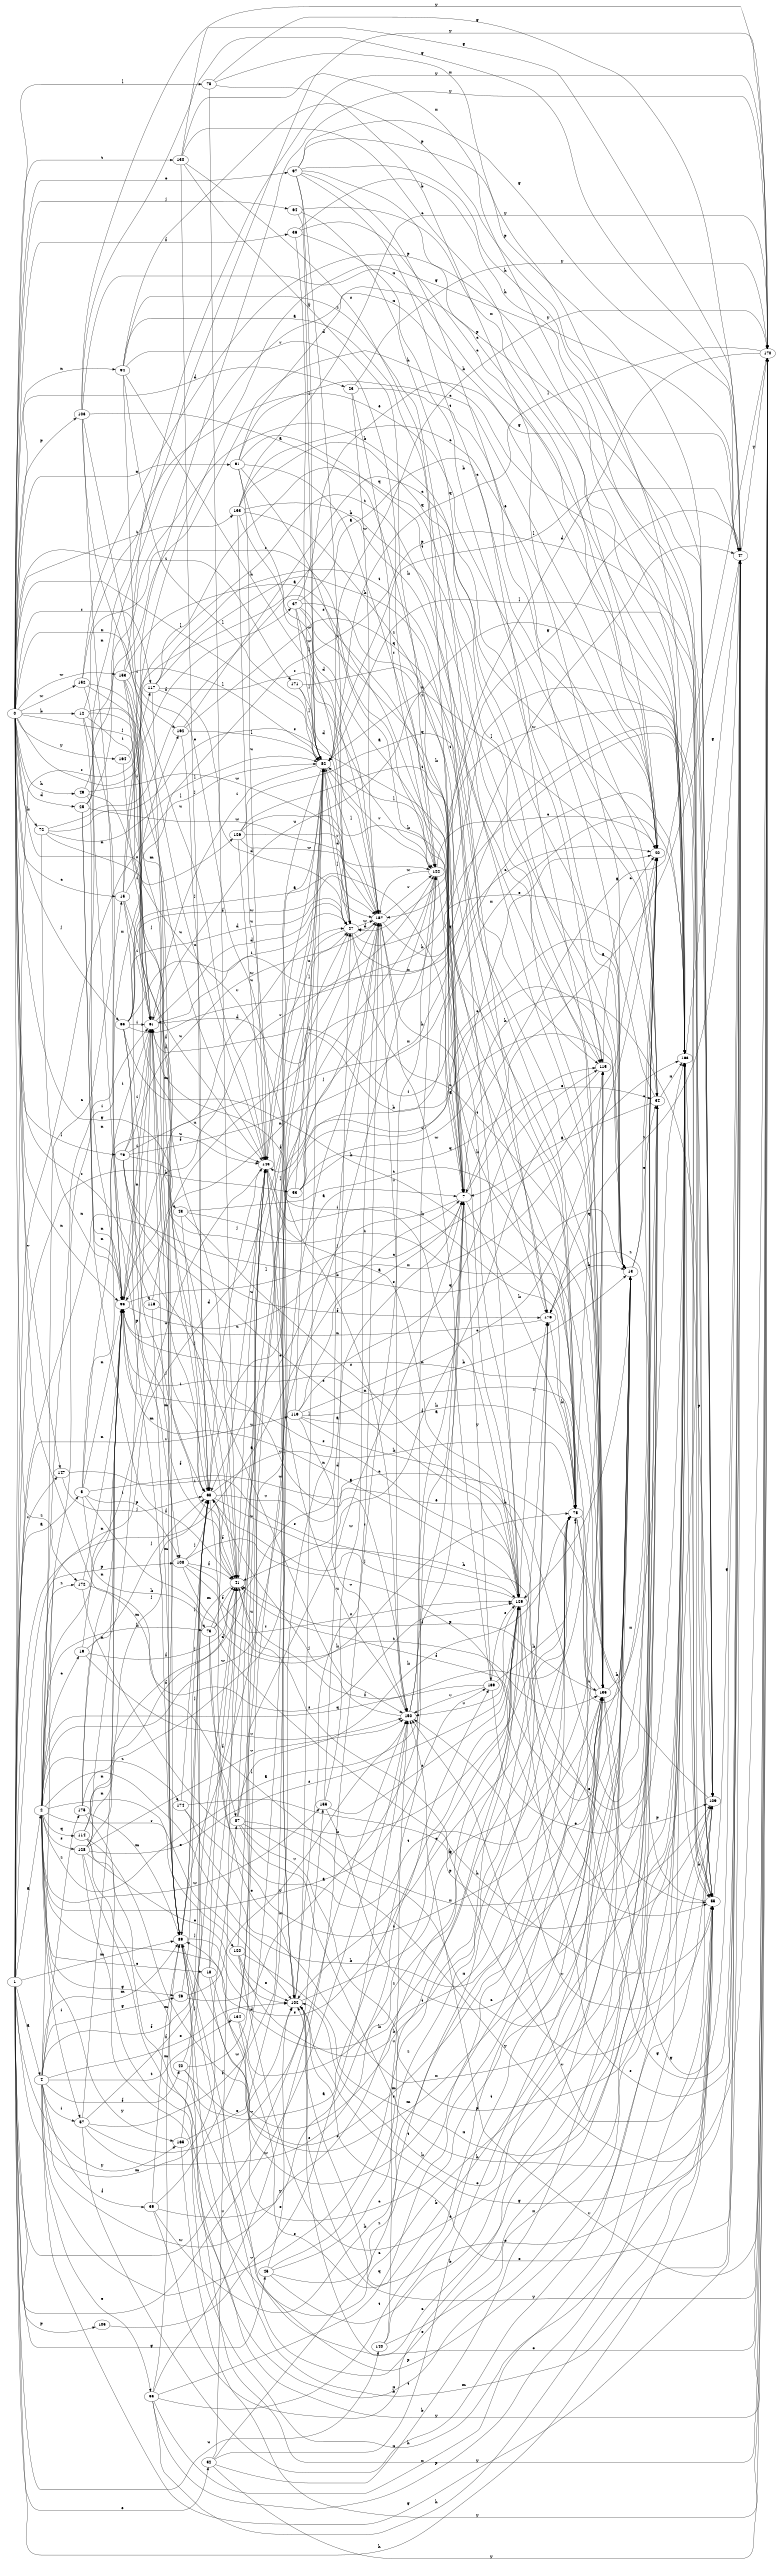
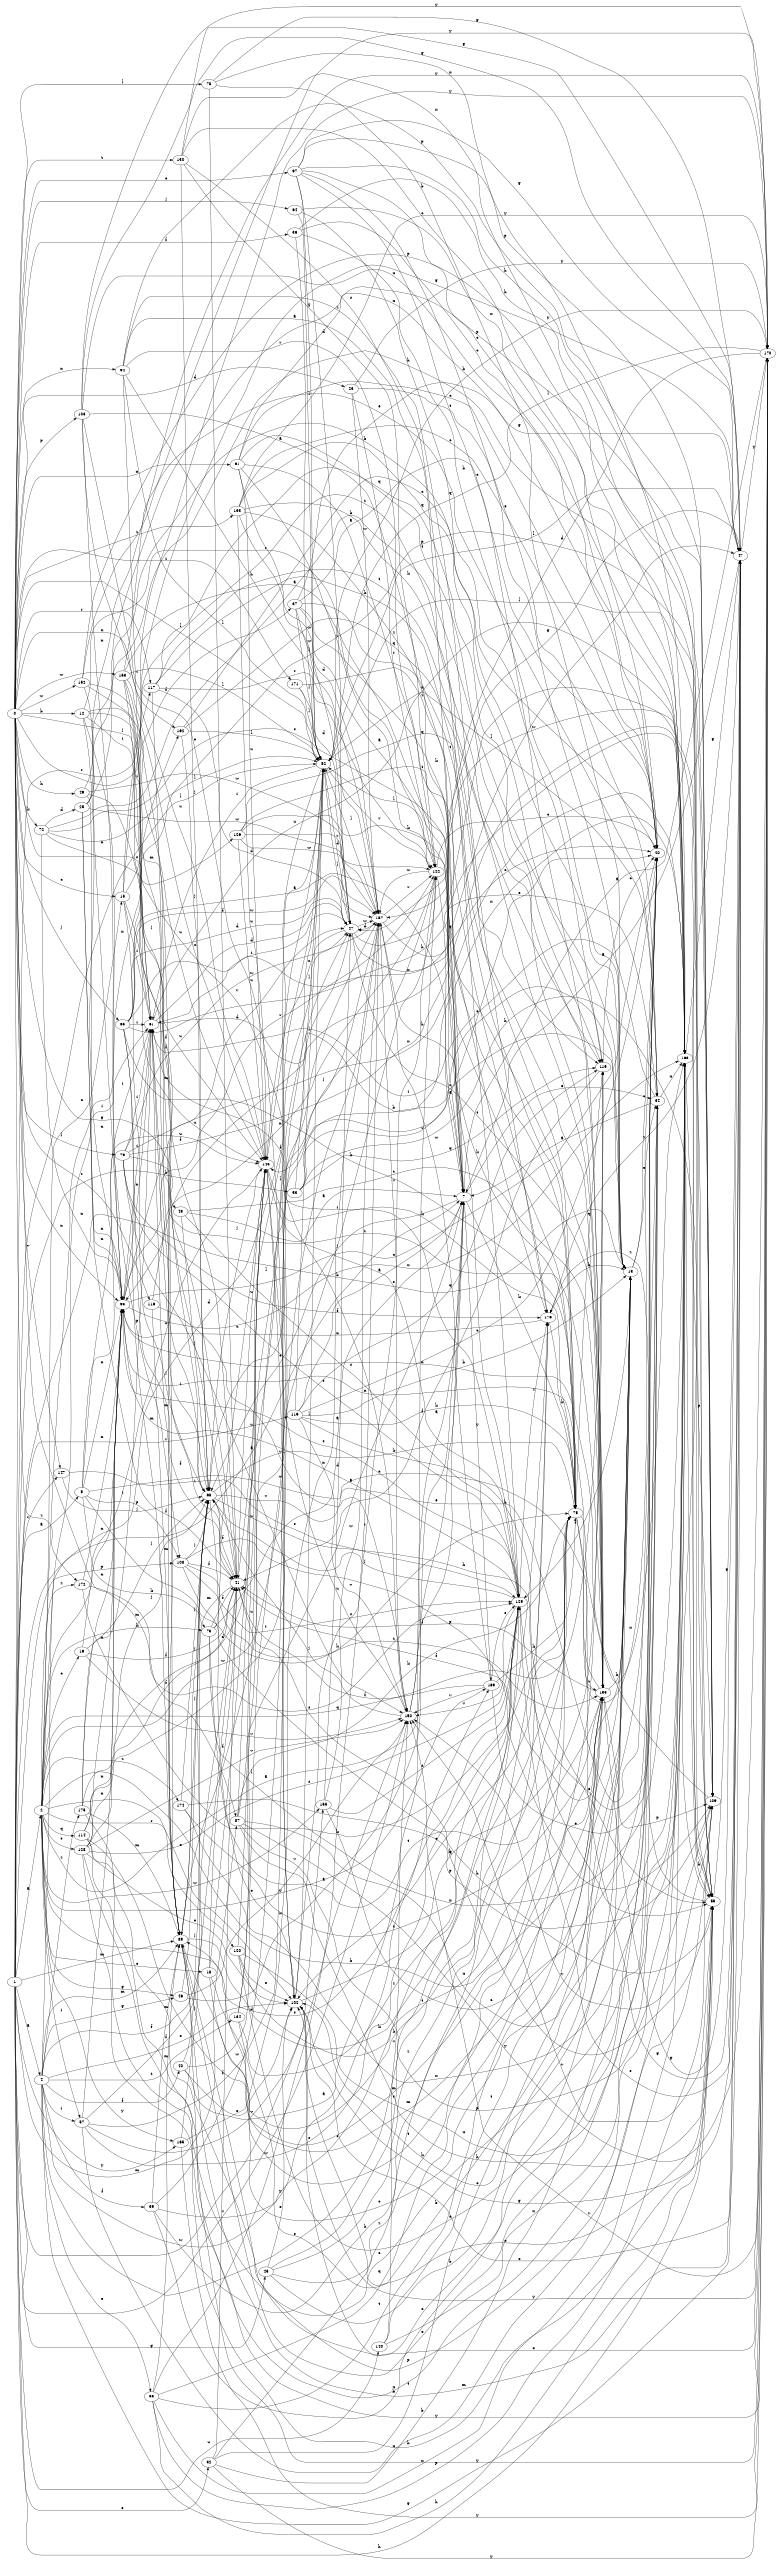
  strict digraph {
    rankdir=LR
    0
    12
    15
    23
    25
    36
    37
    43
    49
    64
    65
    68
    72
    78
    79
    82
    87
    91
    94
    95
    97
    103
    116
    117
    126
    130
    133
    147
    152
    153
    162
-   164
    171
    172
    108
    143
    41
    61
    122
    47
    135
    170
    157
    34
    13
    55
    163
    20
    7
    27
    75
    129
    115
    89
    109
    102
    150
    176
    1
    2
    4
    5
    32
    45
    53
-   105
    119
    140
    155
    165
    18
    19
    46
    57
    73
    114
    120
    128
    169
    174
    33
    39
    40
    134
    175
    0 -> 12 [label=b]
    0 -> 15 [label=c]
    0 -> 23 [label=d]
-   0 -> 25 [label=d]
+   72 -> 25 [label=d]
    0 -> 36 [label=f]
    0 -> 37 [label=f]
    0 -> 43 [label=g]
    0 -> 49 [label=h]
    0 -> 64 [label=j]
    0 -> 65 [label=j]
    0 -> 68 [label=j]
    0 -> 72 [label=k]
    0 -> 78 [label=l]
    0 -> 79 [label=l]
    0 -> 82 [label=l]
    0 -> 87 [label=m]
    0 -> 91 [label=n]
    0 -> 94 [label=n]
    0 -> 95 [label=n]
    0 -> 97 [label=o]
    0 -> 103 [label=p]
    0 -> 116 [label=r]
    0 -> 117 [label=r]
    0 -> 126 [label=s]
    0 -> 130 [label=t]
    0 -> 133 [label=t]
    0 -> 147 [label=v]
    0 -> 152 [label=w]
    0 -> 153 [label=w]
    0 -> 162 [label=x]
-   0 -> 164 [label=y]
    0 -> 171 [label=z]
    0 -> 172 [label=z]
    12 -> 95 [label=n]
    12 -> 108 [label=p]
    12 -> 143 [label=u]
    12 -> 41 [label=f]
    12 -> 61 [label=i]
    12 -> 122 [label=r]
    15 -> 68 [label=j]
    15 -> 143 [label=u]
    15 -> 61 [label=i]
    15 -> 47 [label=g]
    15 -> 135 [label=t]
    15 -> 170 [label=y]
    23 -> 122 [label=r]
    23 -> 170 [label=y]
    23 -> 157 [label=w]
    23 -> 34 [label=e]
    25 -> 95 [label=n]
    25 -> 41 [label=f]
    25 -> 157 [label=w]
    25 -> 13 [label=b]
    25 -> 55 [label=h]
    25 -> 163 [label=x]
    36 -> 82 [label=l]
    36 -> 13 [label=b]
    36 -> 55 [label=h]
    36 -> 20 [label=c]
    37 -> 82 [label=l]
    37 -> 47 [label=g]
    37 -> 135 [label=t]
    37 -> 20 [label=c]
    37 -> 7 [label=a]
    37 -> 27 [label=d]
    37 -> 75 [label=k]
    43 -> 68 [label=j]
    43 -> 135 [label=t]
    43 -> 7 [label=a]
    43 -> 129 [label=s]
    49 -> 95 [label=n]
    49 -> 143 [label=u]
    49 -> 170 [label=y]
    49 -> 157 [label=w]
    64 -> 82 [label=l]
    64 -> 163 [label=x]
    64 -> 115 [label=q]
    65 -> 41 [label=f]
    65 -> 61 [label=i]
    65 -> 157 [label=w]
    65 -> 55 [label=h]
    65 -> 163 [label=x]
    65 -> 7 [label=a]
    65 -> 27 [label=d]
    65 -> 75 [label=k]
    65 -> 89 [label=m]
    65 -> 109 [label=p]
    68 -> 41 [label=f]
    68 -> 61 [label=i]
    68 -> 34 [label=e]
    68 -> 55 [label=h]
    68 -> 75 [label=k]
    68 -> 102 [label=o]
    72 -> 82 [label=l]
    72 -> 95 [label=n]
    72 -> 13 [label=b]
    72 -> 129 [label=s]
    72 -> 150 [label=v]
    78 -> 41 [label=f]
    78 -> 47 [label=g]
    78 -> 13 [label=b]
    78 -> 163 [label=x]
    79 -> 61 [label=i]
    79 -> 135 [label=t]
    79 -> 157 [label=w]
    79 -> 55 [label=h]
    79 -> 163 [label=x]
    79 -> 129 [label=s]
    79 -> 150 [label=v]
    79 -> 176 [label=f]
    82 -> 143 [label=u]
    82 -> 41 [label=f]
    82 -> 61 [label=i]
    82 -> 122 [label=r]
    82 -> 170 [label=y]
    82 -> 27 [label=d]
    87 -> 143 [label=u]
    87 -> 170 [label=y]
    87 -> 55 [label=h]
    87 -> 163 [label=x]
    87 -> 7 [label=a]
    87 -> 75 [label=k]
    87 -> 109 [label=p]
    91 -> 143 [label=u]
    91 -> 122 [label=r]
    91 -> 135 [label=t]
    91 -> 157 [label=w]
    91 -> 20 [label=c]
    91 -> 7 [label=a]
    91 -> 109 [label=p]
    94 -> 82 [label=l]
    94 -> 61 [label=i]
    94 -> 122 [label=r]
    94 -> 157 [label=h]
    94 -> 7 [label=a]
    94 -> 109 [label=p]
    94 -> 176 [label=z]
    95 -> 61 [label=i]
    95 -> 122 [label=r]
    95 -> 163 [label=x]
    95 -> 20 [label=c]
    95 -> 27 [label=d]
    95 -> 129 [label=s]
    97 -> 82 [label=l]
    97 -> 47 [label=g]
    97 -> 135 [label=t]
    97 -> 13 [label=b]
    97 -> 55 [label=h]
    97 -> 20 [label=c]
    97 -> 27 [label=d]
    97 -> 109 [label=p]
    103 -> 95 [label=n]
    103 -> 143 [label=u]
    103 -> 47 [label=g]
    103 -> 170 [label=y]
    103 -> 163 [label=x]
    103 -> 7 [label=a]
    103 -> 102 [label=o]
    116 -> 47 [label=g]
    116 -> 89 [label=m]
    116 -> 150 [label=v]
    117 -> 122 [label=r]
    117 -> 135 [label=t]
    117 -> 27 [label=d]
    117 -> 75 [label=k]
    117 -> 115 [label=q]
    117 -> 89 [label=m]
    126 -> 143 [label=u]
    126 -> 122 [label=r]
    126 -> 135 [label=t]
    126 -> 157 [label=w]
    126 -> 75 [label=k]
    126 -> 115 [label=q]
    130 -> 68 [label=j]
    130 -> 122 [label=r]
    130 -> 47 [label=g]
    130 -> 163 [label=x]
    130 -> 20 [label=c]
    130 -> 129 [label=s]
    133 -> 143 [label=u]
    133 -> 170 [label=y]
    133 -> 157 [label=w]
    133 -> 20 [label=c]
    133 -> 75 [label=k]
    133 -> 115 [label=q]
    133 -> 176 [label=z]
    147 -> 68 [label=j]
    147 -> 129 [label=s]
    152 -> 68 [label=j]
    152 -> 95 [label=n]
    152 -> 41 [label=f]
    152 -> 34 [label=e]
    152 -> 109 [label=p]
    153 -> 82 [label=l]
    153 -> 143 [label=u]
    153 -> 41 [label=f]
    153 -> 61 [label=i]
    153 -> 170 [label=y]
    153 -> 7 [label=a]
    153 -> 89 [label=m]
    162 -> 68 [label=j]
    162 -> 82 [label=l]
    162 -> 20 [label=c]
    162 -> 115 [label=q]
-   164 -> 61 [label=i]
-   164 -> 129 [label=s]
    171 -> 82 [label=l]
    171 -> 27 [label=d]
    171 -> 176 [label=z]
    172 -> 95 [label=n]
    172 -> 75 [label=k]
    172 -> 129 [label=s]
    108 -> 68 [label=j]
    108 -> 41 [label=f]
    108 -> 135 [label=t]
    108 -> 55 [label=h]
    108 -> 129 [label=s]
    108 -> 109 [label=p]
    143 -> 68 [label=j]
    143 -> 75 [label=k]
    143 -> 129 [label=s]
    143 -> 102 [label=o]
    41 -> 143 [label=u]
    41 -> 61 [label=i]
    41 -> 55 [label=h]
    41 -> 89 [label=m]
    61 -> 95 [label=n]
    61 -> 13 [label=b]
    61 -> 163 [label=x]
    61 -> 27 [label=d]
    61 -> 89 [label=m]
    122 -> 68 [label=j]
    122 -> 95 [label=n]
    122 -> 157 [label=w]
    122 -> 20 [label=c]
    122 -> 7 [label=a]
    47 -> 82 [label=l]
    47 -> 170 [label=y]
    47 -> 7 [label=a]
    47 -> 129 [label=s]
    47 -> 89 [label=m]
    47 -> 102 [label=o]
    47 -> 176 [label=z]
    135 -> 95 [label=n]
    135 -> 41 [label=f]
    135 -> 47 [label=g]
    135 -> 13 [label=b]
    135 -> 89 [label=m]
    135 -> 109 [label=p]
    170 -> 82 [label=l]
    170 -> 7 [label=a]
    170 -> 27 [label=d]
    170 -> 102 [label=o]
    170 -> 150 [label=v]
    157 -> 82 [label=l]
    157 -> 122 [label=r]
    157 -> 34 [label=e]
    157 -> 27 [label=d]
    157 -> 75 [label=k]
    157 -> 150 [label=v]
    34 -> 82 [label=l]
    34 -> 61 [label=i]
    34 -> 163 [label=x]
    34 -> 7 [label=a]
    34 -> 102 [label=o]
    13 -> 143 [label=u]
    13 -> 41 [label=f]
    13 -> 34 [label=e]
    13 -> 20 [label=c]
    13 -> 129 [label=s]
    13 -> 89 [label=m]
    55 -> 82 [label=l]
    55 -> 47 [label=g]
    55 -> 102 [label=o]
    55 -> 150 [label=v]
    55 -> 176 [label=z]
    163 -> 47 [label=g]
    163 -> 157 [label=w]
    163 -> 55 [label=h]
    163 -> 109 [label=p]
    7 -> 68 [label=j]
    7 -> 82 [label=l]
    7 -> 34 [label=e]
    7 -> 75 [label=k]
    7 -> 169 [label=y]
    27 -> 82 [label=l]
    27 -> 143 [label=u]
    27 -> 61 [label=i]
    27 -> 47 [label=g]
    27 -> 135 [label=t]
    27 -> 157 [label=w]
    27 -> 20 [label=c]
    75 -> 47 [label=g]
    75 -> 135 [label=t]
    75 -> 163 [label=x]
    75 -> 115 [label=q]
    75 -> 102 [label=o]
    129 -> 68 [label=j]
    129 -> 95 [label=n]
    129 -> 61 [label=i]
    129 -> 34 [label=e]
    129 -> 150 [label=v]
    129 -> 176 [label=z]
    115 -> 41 [label=f]
    115 -> 20 [label=c]
    89 -> 68 [label=j]
    89 -> 170 [label=y]
    89 -> 157 [label=w]
    89 -> 34 [label=e]
    89 -> 20 [label=c]
    89 -> 75 [label=k]
    109 -> 95 [label=n]
    109 -> 150 [label=v]
    102 -> 82 [label=l]
    102 -> 122 [label=r]
    102 -> 47 [label=g]
    102 -> 170 [label=y]
    102 -> 115 [label=q]
    150 -> 68 [label=j]
    150 -> 143 [label=u]
    150 -> 122 [label=r]
    150 -> 7 [label=a]
    176 -> 95 [label=n]
    176 -> 13 [label=b]
    176 -> 75 [label=k]
    1 -> 82 [label=l]
    1 -> 87 [label=m]
    1 -> 117 [label=r]
    1 -> 147 [label=v]
    1 -> 108 [label=p]
    1 -> 13 [label=b]
    1 -> 55 [label=h]
    1 -> 7 [label=a]
    1 -> 89 [label=m]
    1 -> 150 [label=v]
    1 -> 2 [label=a]
    1 -> 4 [label=a]
    1 -> 5 [label=a]
    1 -> 32 [label=e]
    1 -> 45 [label=g]
    1 -> 53 [label=h]
-   1 -> 105 [label=p]
    1 -> 119 [label=r]
    1 -> 140 [label=u]
    1 -> 155 [label=w]
    1 -> 165 [label=y]
    2 -> 15 [label=c]
    2 -> 162 [label=x]
    2 -> 172 [label=z]
    2 -> 143 [label=u]
    2 -> 157 [label=w]
    2 -> 13 [label=b]
    2 -> 7 [label=a]
    2 -> 27 [label=d]
    2 -> 129 [label=s]
    2 -> 115 [label=q]
    2 -> 102 [label=o]
    2 -> 155 [label=w]
    2 -> 165 [label=y]
    2 -> 18 [label=c]
    2 -> 19 [label=c]
    2 -> 46 [label=g]
    2 -> 57 [label=i]
    2 -> 73 [label=k]
    2 -> 114 [label=q]
    2 -> 120 [label=r]
    2 -> 128 [label=s]
    2 -> 169 [label=y]
    2 -> 174 [label=z]
    4 -> 41 [label=f]
    4 -> 61 [label=i]
    4 -> 47 [label=g]
    4 -> 129 [label=s]
    4 -> 89 [label=m]
    4 -> 102 [label=o]
    4 -> 46 [label=g]
    4 -> 57 [label=i]
    4 -> 169 [label=y]
    4 -> 33 [label=e]
    4 -> 39 [label=f]
    4 -> 40 [label=f]
    4 -> 134 [label=t]
    4 -> 175 [label=z]
    5 -> 95 [label=n]
    5 -> 108 [label=p]
    5 -> 143 [label=u]
    5 -> 61 [label=i]
    5 -> 20 [label=c]
    5 -> 75 [label=k]
    5 -> 73 [label=k]
    32 -> 41 [label=f]
    32 -> 135 [label=t]
    32 -> 170 [label=y]
    32 -> 13 [label=b]
    32 -> 176 [label=z]
    45 -> 13 [label=b]
    45 -> 75 [label=k]
    45 -> 129 [label=s]
    45 -> 102 [label=o]
    45 -> 176 [label=z]
    53 -> 82 [label=l]
    53 -> 55 [label=h]
    53 -> 163 [label=x]
    53 -> 20 [label=c]
    53 -> 115 [label=q]
-   105 -> 150 [label=v]
    119 -> 82 [label=l]
    119 -> 13 [label=b]
    119 -> 55 [label=h]
    119 -> 20 [label=c]
    119 -> 7 [label=a]
    119 -> 75 [label=k]
    119 -> 115 [label=q]
    119 -> 150 [label=v]
    140 -> 135 [label=t]
    140 -> 163 [label=x]
    140 -> 150 [label=v]
    155 -> 157 [label=w]
    155 -> 20 [label=c]
    155 -> 27 [label=d]
    155 -> 129 [label=s]
    165 -> 68 [label=j]
    165 -> 170 [label=y]
    165 -> 157 [label=w]
    18 -> 82 [label=l]
    18 -> 41 [label=f]
    18 -> 135 [label=t]
    18 -> 75 [label=k]
    19 -> 68 [label=j]
    19 -> 95 [label=n]
    19 -> 41 [label=f]
    19 -> 150 [label=v]
    46 -> 68 [label=j]
    46 -> 7 [label=a]
    46 -> 150 [label=v]
    57 -> 95 [label=n]
    57 -> 41 [label=f]
    57 -> 157 [label=w]
    57 -> 163 [label=x]
    57 -> 129 [label=s]
    57 -> 150 [label=v]
    73 -> 143 [label=u]
    73 -> 41 [label=f]
    73 -> 135 [label=t]
    73 -> 163 [label=x]
    73 -> 7 [label=a]
    114 -> 68 [label=j]
    114 -> 95 [label=n]
    114 -> 170 [label=y]
    114 -> 20 [label=c]
    114 -> 109 [label=p]
    120 -> 143 [label=u]
    120 -> 135 [label=t]
    120 -> 34 [label=e]
    120 -> 163 [label=x]
    120 -> 102 [label=o]
    128 -> 95 [label=n]
    128 -> 41 [label=f]
    128 -> 122 [label=r]
    128 -> 55 [label=h]
    128 -> 20 [label=c]
    128 -> 129 [label=s]
    128 -> 102 [label=o]
    128 -> 150 [label=v]
    169 -> 41 [label=f]
    169 -> 157 [label=w]
    169 -> 34 [label=e]
    169 -> 75 [label=k]
    169 -> 129 [label=s]
    169 -> 150 [label=v]
    174 -> 68 [label=j]
    174 -> 135 [label=t]
    174 -> 163 [label=x]
    174 -> 109 [label=p]
    33 -> 135 [label=t]
    33 -> 157 [label=w]
    33 -> 55 [label=h]
    33 -> 163 [label=x]
    33 -> 115 [label=q]
    33 -> 89 [label=m]
    33 -> 109 [label=p]
    39 -> 13 [label=b]
    39 -> 27 [label=d]
    39 -> 75 [label=k]
    39 -> 129 [label=s]
    39 -> 89 [label=m]
    40 -> 68 [label=j]
    40 -> 82 [label=l]
    40 -> 7 [label=a]
    40 -> 102 [label=o]
    134 -> 82 [label=l]
    134 -> 143 [label=u]
    134 -> 13 [label=b]
    134 -> 176 [label=z]
    175 -> 95 [label=n]
    175 -> 61 [label=i]
    175 -> 163 [label=x]
    175 -> 27 [label=d]
    175 -> 89 [label=m]
  }
